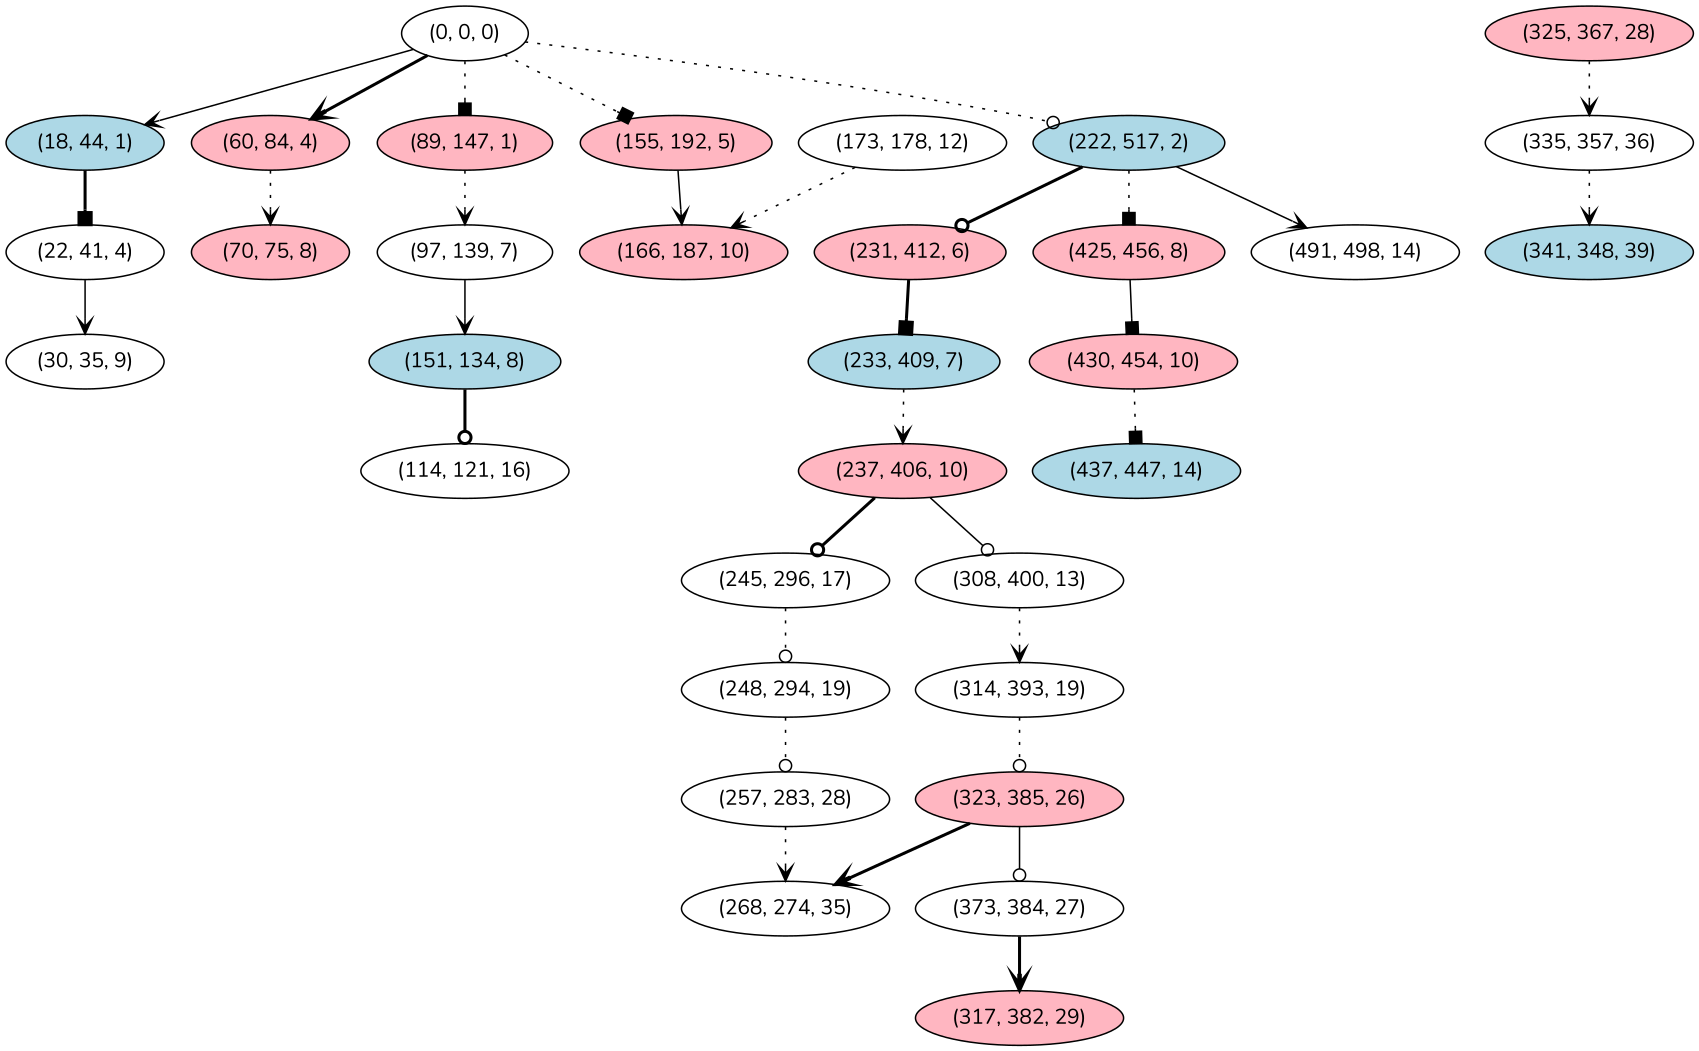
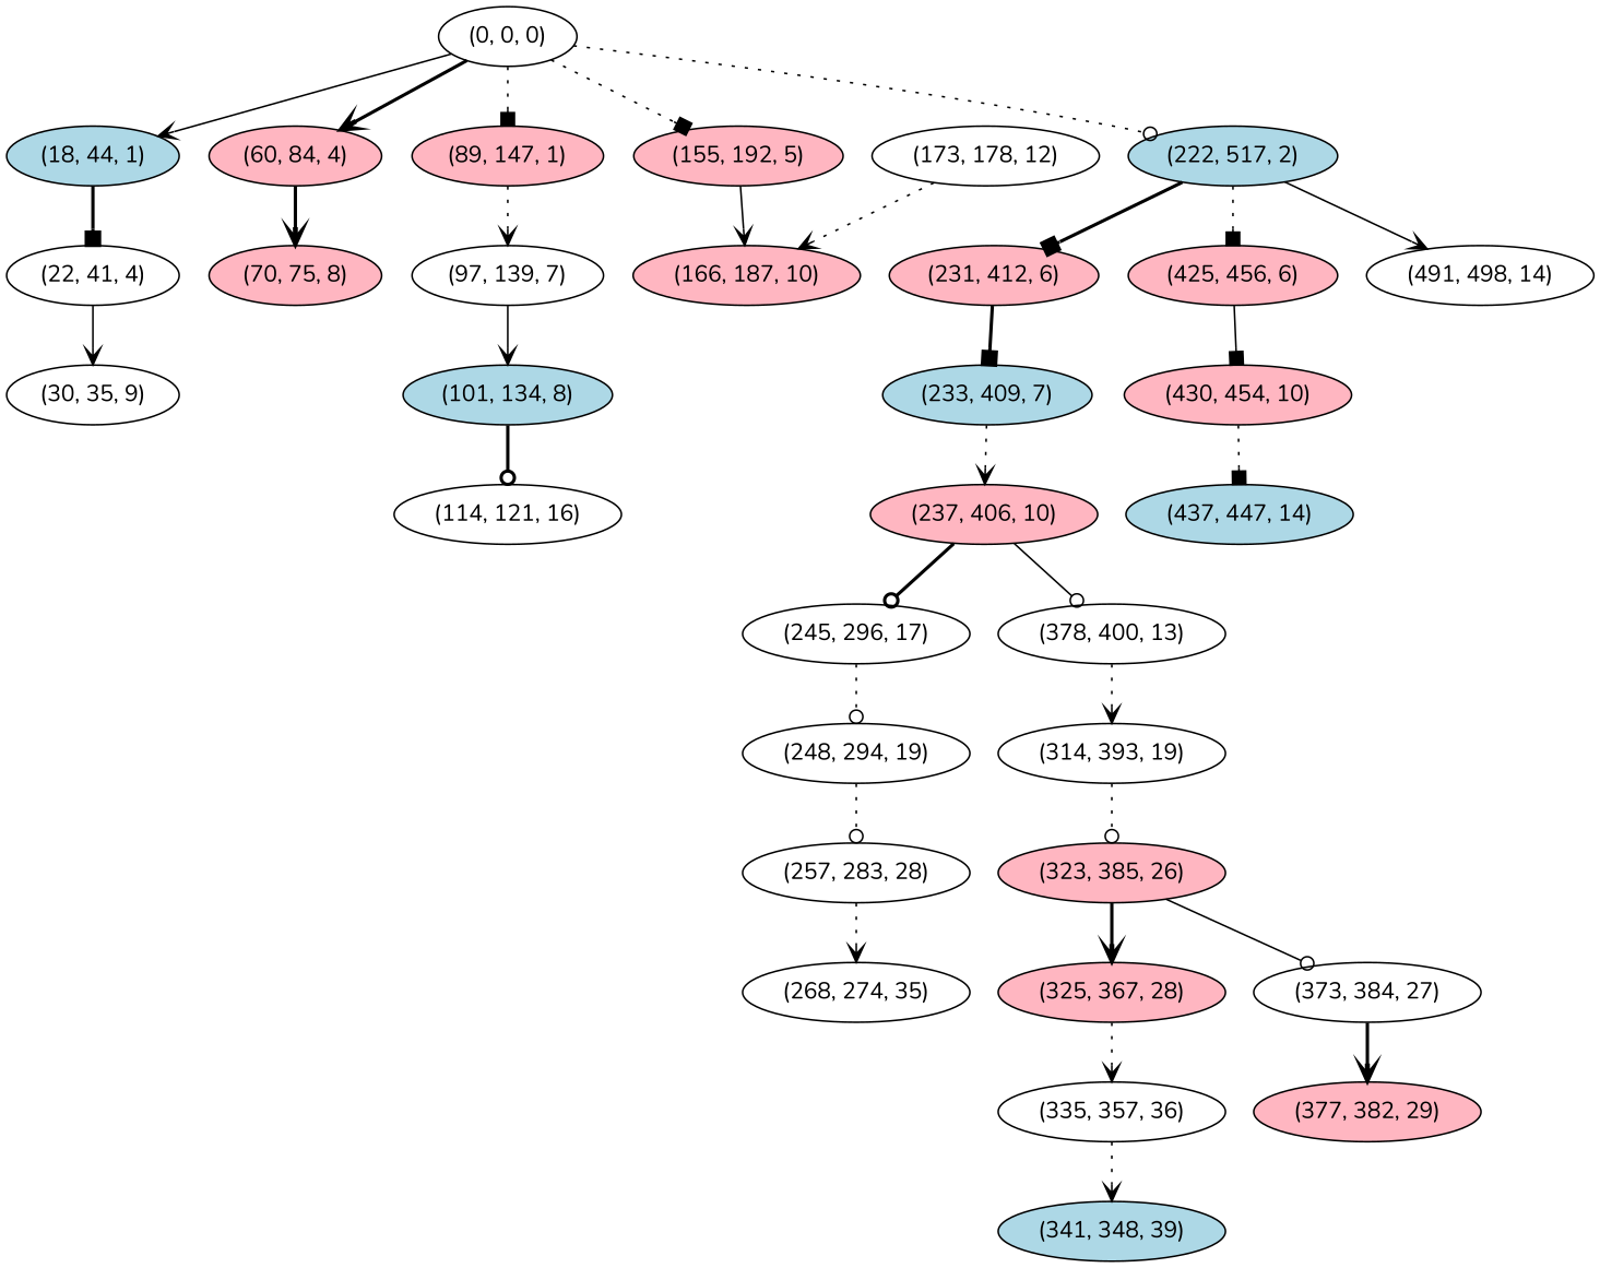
  digraph {
    fontname=Nunito
    node [fillcolor=white fontname=Nunito style=filled]
    edge [arrowhead=vee fontname=Nunito style=dotted]
    "(18, 44, 1)" [fillcolor=lightblue]
    "(0, 0, 0)"
    "(60, 84, 4)" [fillcolor=lightpink]
    "(89, 147, 1)" [fillcolor=lightpink]
    "(155, 192, 5)" [fillcolor=lightpink]
    "(222, 517, 2)" [fillcolor=lightblue]
    "(22, 41, 4)"
    "(70, 75, 8)" [fillcolor=lightpink]
    "(97, 139, 7)"
    "(166, 187, 10)" [fillcolor=lightpink]
    "(231, 412, 6)" [fillcolor=lightpink]
-   "(425, 456, 8)" [fillcolor=lightpink]
+   "(425, 456, 8)" [fillcolor=lightpink label="(425, 456, 6)"]
    "(491, 498, 14)"
    "(30, 35, 9)"
-   "(101, 134, 8)" [fillcolor=lightblue label="(151, 134, 8)"]
+   "(101, 134, 8)" [fillcolor=lightblue]
    "(114, 121, 16)"
    "(173, 178, 12)"
    "(233, 409, 7)" [fillcolor=lightblue]
    "(430, 454, 10)" [fillcolor=lightpink]
    "(237, 406, 10)" [fillcolor=lightpink]
    "(245, 296, 17)"
-   "(308, 400, 13)"
+   "(308, 400, 13)" [label="(378, 400, 13)"]
    "(248, 294, 19)"
    "(314, 393, 19)"
    "(257, 283, 28)"
    "(268, 274, 35)"
    "(323, 385, 26)" [fillcolor=lightpink]
    "(325, 367, 28)" [fillcolor=lightpink]
    "(373, 384, 27)"
    "(335, 357, 36)"
-   "(377, 382, 29)" [fillcolor=lightpink label="(317, 382, 29)"]
+   "(377, 382, 29)" [fillcolor=lightpink]
    "(341, 348, 39)" [fillcolor=lightblue]
    "(437, 447, 14)" [fillcolor=lightblue]
    "(18, 44, 1)" -> "(22, 41, 4)" [arrowhead=box style=bold]
    "(0, 0, 0)" -> "(18, 44, 1)" [style=solid]
    "(0, 0, 0)" -> "(60, 84, 4)" [style=bold]
    "(0, 0, 0)" -> "(89, 147, 1)" [arrowhead=box]
    "(0, 0, 0)" -> "(155, 192, 5)" [arrowhead=box]
    "(0, 0, 0)" -> "(222, 517, 2)" [arrowhead=odot]
-   "(60, 84, 4)" -> "(70, 75, 8)"
+   "(60, 84, 4)" -> "(70, 75, 8)" [style=bold]
    "(89, 147, 1)" -> "(97, 139, 7)"
    "(155, 192, 5)" -> "(166, 187, 10)" [style=solid]
-   "(222, 517, 2)" -> "(231, 412, 6)" [arrowhead=odot style=bold]
+   "(222, 517, 2)" -> "(231, 412, 6)" [arrowhead=box style=bold]
    "(222, 517, 2)" -> "(425, 456, 8)" [arrowhead=box]
    "(222, 517, 2)" -> "(491, 498, 14)" [style=solid]
    "(22, 41, 4)" -> "(30, 35, 9)" [style=solid]
    "(97, 139, 7)" -> "(101, 134, 8)" [style=solid]
    "(231, 412, 6)" -> "(233, 409, 7)" [arrowhead=box style=bold]
    "(425, 456, 8)" -> "(430, 454, 10)" [arrowhead=box style=solid]
    "(101, 134, 8)" -> "(114, 121, 16)" [arrowhead=odot style=bold]
    "(173, 178, 12)" -> "(166, 187, 10)"
    "(233, 409, 7)" -> "(237, 406, 10)"
    "(430, 454, 10)" -> "(437, 447, 14)" [arrowhead=box]
    "(237, 406, 10)" -> "(245, 296, 17)" [arrowhead=odot style=bold]
    "(237, 406, 10)" -> "(308, 400, 13)" [arrowhead=odot style=solid]
    "(245, 296, 17)" -> "(248, 294, 19)" [arrowhead=odot]
    "(308, 400, 13)" -> "(314, 393, 19)"
    "(248, 294, 19)" -> "(257, 283, 28)" [arrowhead=odot]
    "(314, 393, 19)" -> "(323, 385, 26)" [arrowhead=odot]
    "(257, 283, 28)" -> "(268, 274, 35)"
-   "(323, 385, 26)" -> "(268, 274, 35)" [style=bold]
+   "(323, 385, 26)" -> "(325, 367, 28)" [style=bold]
    "(323, 385, 26)" -> "(373, 384, 27)" [arrowhead=odot style=solid]
    "(325, 367, 28)" -> "(335, 357, 36)"
    "(373, 384, 27)" -> "(377, 382, 29)" [style=bold]
    "(335, 357, 36)" -> "(341, 348, 39)"
  }
